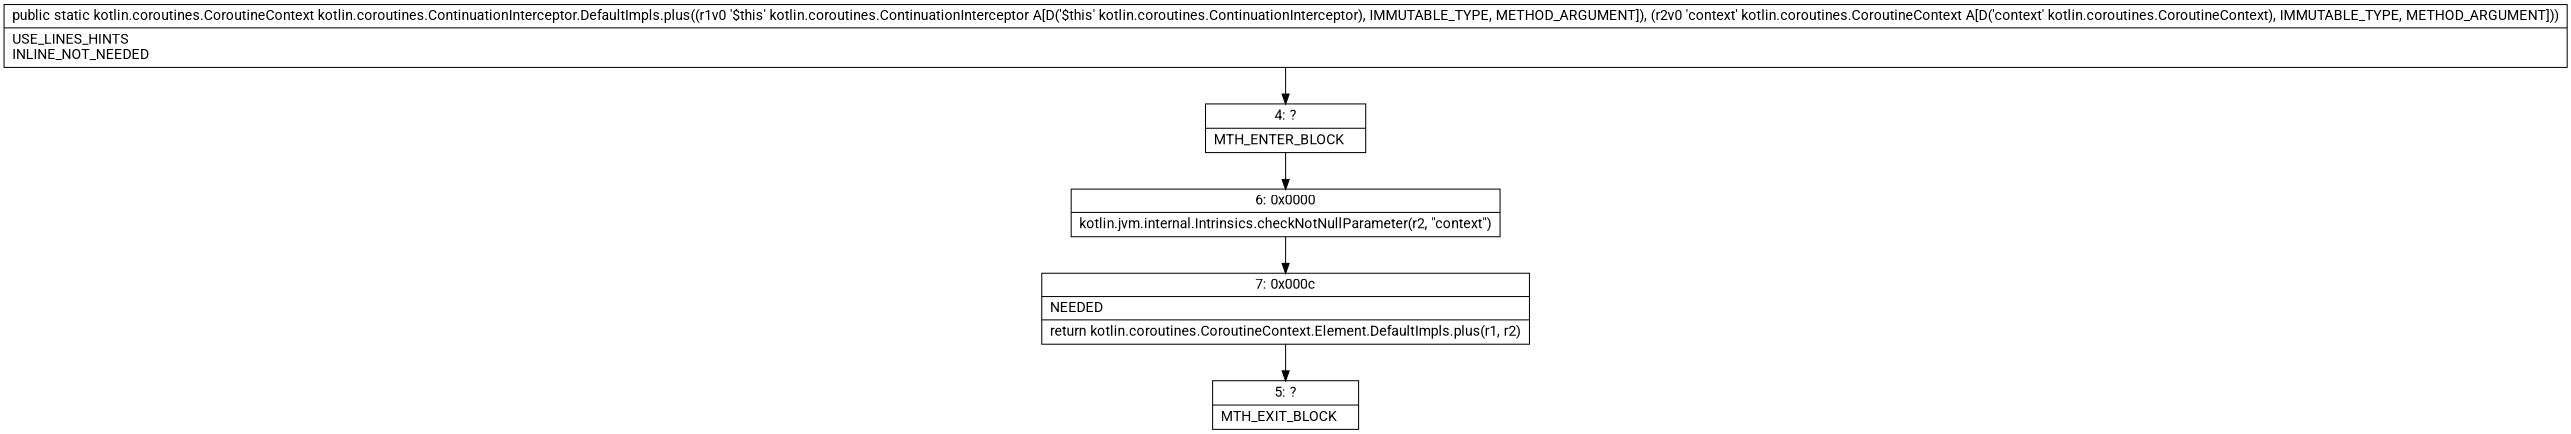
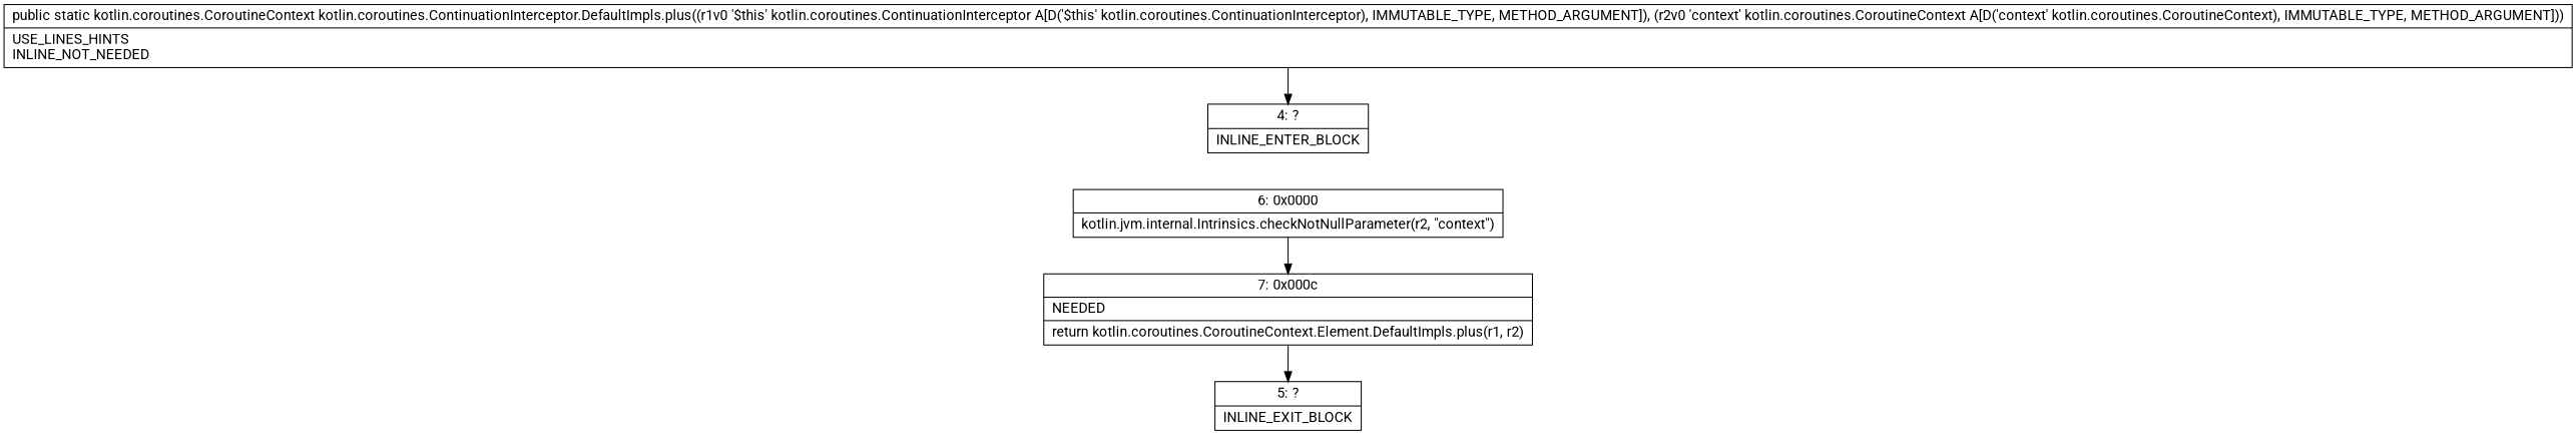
  digraph {
    fontname=Roboto
    node [fontname=Roboto shape=record]
    edge [fontname=Roboto]
-   n1 [label="{4\:\ ?|MTH_ENTER_BLOCK\l}"]
+   n1 [label="{4\:\ ?|INLINE_ENTER_BLOCK\l}"]
    n2 [label="{6\:\ 0x0000|kotlin.jvm.internal.Intrinsics.checkNotNullParameter(r2, \"context\")\l}"]
    n3 [label="{7\:\ 0x000c|NEEDED\l|return kotlin.coroutines.CoroutineContext.Element.DefaultImpls.plus(r1, r2)\l}"]
-   n4 [label="{5\:\ ?|MTH_EXIT_BLOCK\l}"]
+   n4 [label="{5\:\ ?|INLINE_EXIT_BLOCK\l}"]
    n5 [label="{public static kotlin.coroutines.CoroutineContext kotlin.coroutines.ContinuationInterceptor.DefaultImpls.plus((r1v0 '$this' kotlin.coroutines.ContinuationInterceptor A[D('$this' kotlin.coroutines.ContinuationInterceptor), IMMUTABLE_TYPE, METHOD_ARGUMENT]), (r2v0 'context' kotlin.coroutines.CoroutineContext A[D('context' kotlin.coroutines.CoroutineContext), IMMUTABLE_TYPE, METHOD_ARGUMENT]))  | USE_LINES_HINTS\lINLINE_NOT_NEEDED\l}"]
-   n1 -> n2
    n2 -> n3
    n3 -> n4
    n5 -> n1
  }
